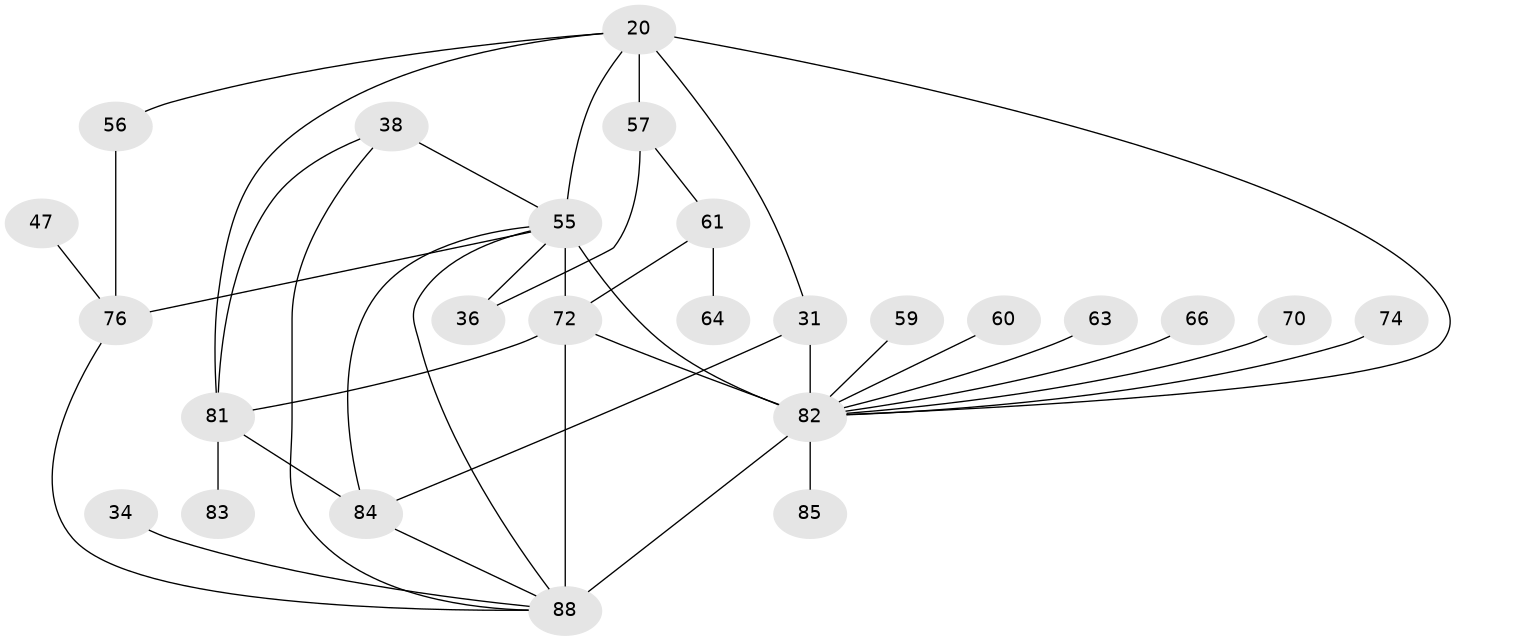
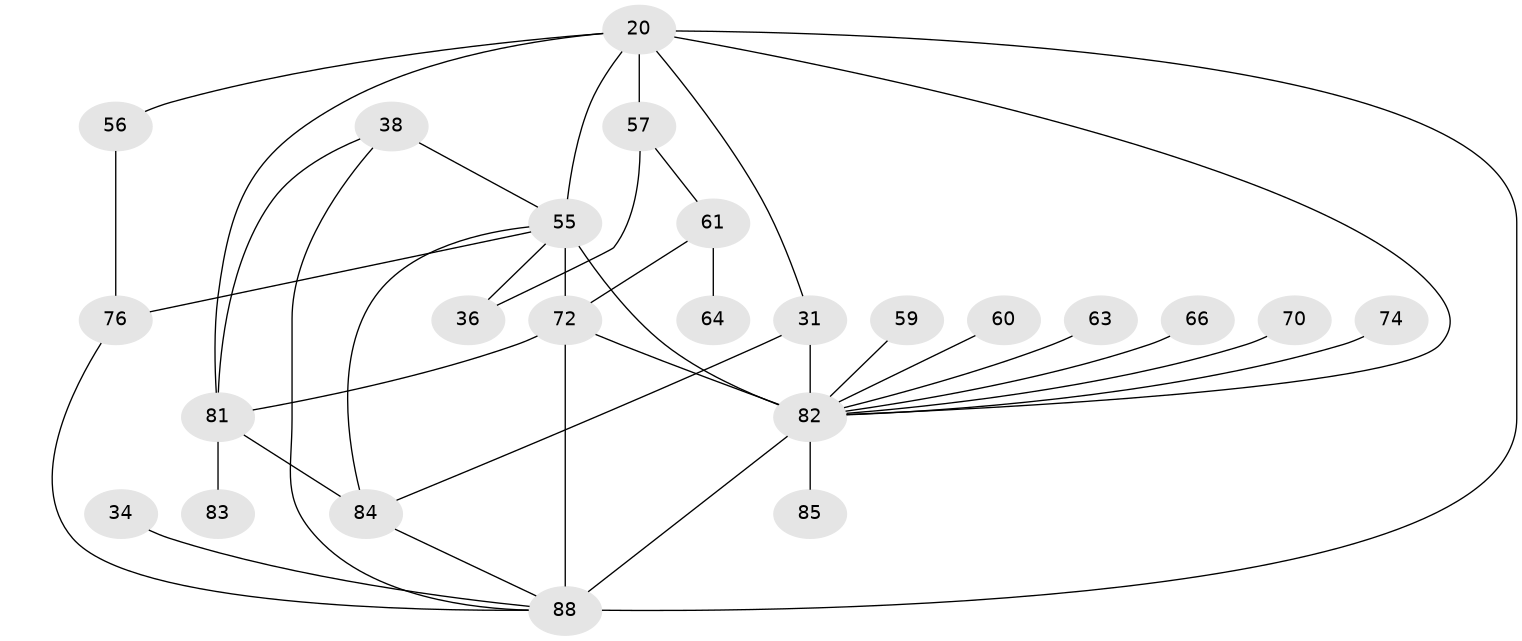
  graph {
    fontname="DejaVu Sans"
    node [color=gray90 fontname="DejaVu Sans" style=filled]
    edge [fontname="DejaVu Sans"]
    n1 [label=20 super="+3+18+27"]
    31 [super="+2"]
    55 [super="+24+9"]
    56
    57 [super="+48"]
    81 [super="+78+79+77"]
    82 [super="+53+80+65+4"]
    88 [super="+54+75+39+87"]
    84 [super="+58"]
    76 [super="+29"]
    72 [super="+62+45+67"]
    n12 [label=36]
    61
    83
    85 [super="+73"]
    34 [super="+23"]
    38 [super="+37"]
-   47
    64
    59
    60
    63 [super="+49"]
    66
    70
    74
    n1 -- 31 [weight=2]
    n1 -- 55 [weight=3]
    n1 -- 56
    n1 -- 57 [weight=2]
    n1 -- 81 [weight=3]
    n1 -- 82 [weight=2]
-   55 -- 88 [weight=2]
+   n1 -- 88 [weight=2]
    31 -- 82 [weight=3]
    31 -- 84
    55 -- 82 [weight=6]
    55 -- 84
    55 -- 76 [weight=2]
    55 -- 72 [weight=5]
    55 -- n12
    56 -- 76
    57 -- n12
    57 -- 61
    81 -- 84
    81 -- 83
    82 -- 88 [weight=3]
    82 -- 85
    84 -- 88
    76 -- 88
    72 -- 81
    72 -- 82
    72 -- 88 [weight=4]
    61 -- 72
    61 -- 64
    34 -- 88
    38 -- 55 [weight=2]
    38 -- 81
    38 -- 88
-   47 -- 76
    59 -- 82
    60 -- 82
    63 -- 82
    66 -- 82
    70 -- 82
    74 -- 82
  }
